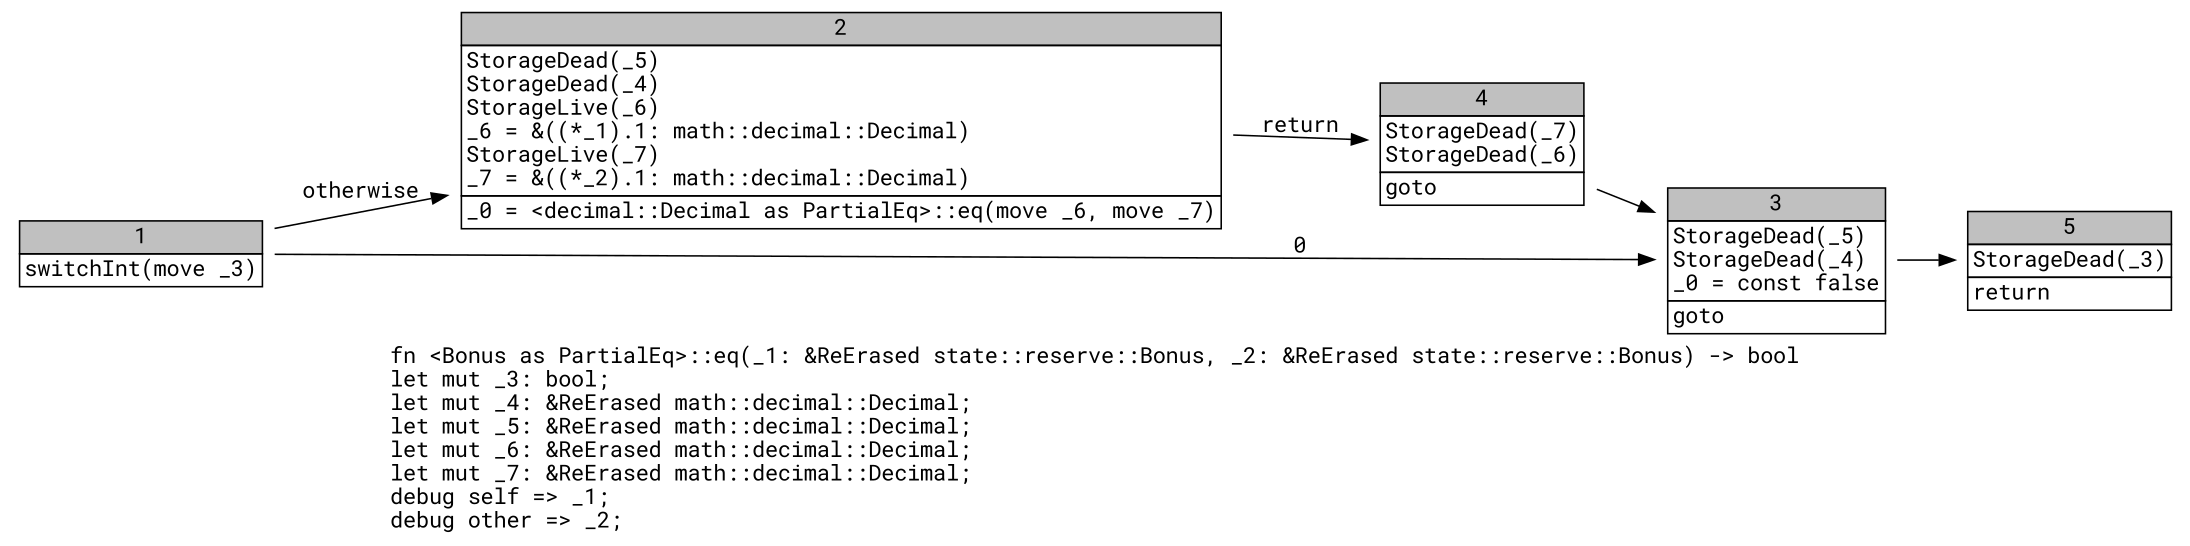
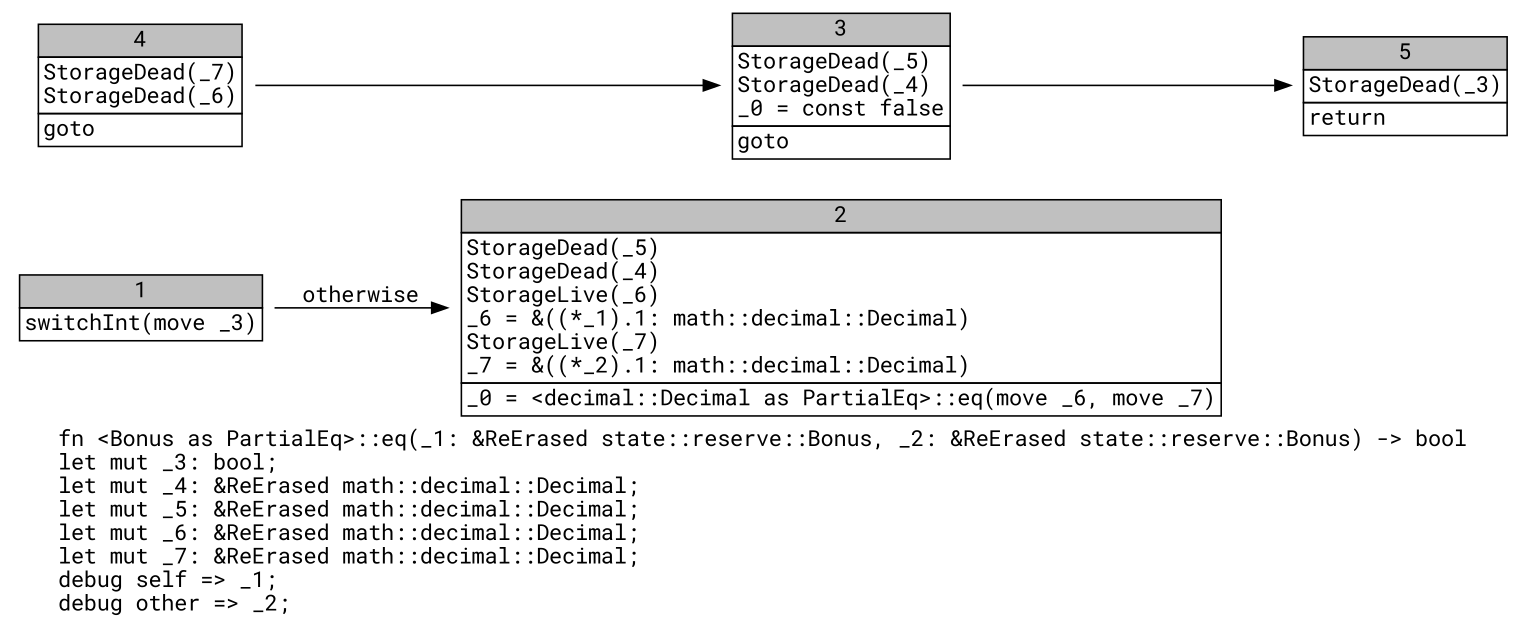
  digraph {
    fontname="Roboto Mono"
    label=<fn &lt;Bonus as PartialEq&gt;::eq(_1: &amp;ReErased state::reserve::Bonus, _2: &amp;ReErased state::reserve::Bonus) -&gt; bool<br align="left"/>let mut _3: bool;<br align="left"/>let mut _4: &amp;ReErased math::decimal::Decimal;<br align="left"/>let mut _5: &amp;ReErased math::decimal::Decimal;<br align="left"/>let mut _6: &amp;ReErased math::decimal::Decimal;<br align="left"/>let mut _7: &amp;ReErased math::decimal::Decimal;<br align="left"/>debug self =&gt; _1;<br align="left"/>debug other =&gt; _2;<br align="left"/>>
    rankdir=LR
    node [fontname="Roboto Mono" shape=none]
    edge [fontname="Roboto Mono"]
    n1 [label=<<table border="0" cellborder="1" cellspacing="0"><tr><td bgcolor="gray" align="center" colspan="1">1</td></tr><tr><td align="left">switchInt(move _3)</td></tr></table>>]
    n2 [label=<<table border="0" cellborder="1" cellspacing="0"><tr><td bgcolor="gray" align="center" colspan="1">2</td></tr><tr><td align="left" balign="left">StorageDead(_5)<br/>StorageDead(_4)<br/>StorageLive(_6)<br/>_6 = &amp;((*_1).1: math::decimal::Decimal)<br/>StorageLive(_7)<br/>_7 = &amp;((*_2).1: math::decimal::Decimal)<br/></td></tr><tr><td align="left">_0 = &lt;decimal::Decimal as PartialEq&gt;::eq(move _6, move _7)</td></tr></table>>]
    n3 [label=<<table border="0" cellborder="1" cellspacing="0"><tr><td bgcolor="gray" align="center" colspan="1">3</td></tr><tr><td align="left" balign="left">StorageDead(_5)<br/>StorageDead(_4)<br/>_0 = const false<br/></td></tr><tr><td align="left">goto</td></tr></table>>]
    n4 [label=<<table border="0" cellborder="1" cellspacing="0"><tr><td bgcolor="gray" align="center" colspan="1">4</td></tr><tr><td align="left" balign="left">StorageDead(_7)<br/>StorageDead(_6)<br/></td></tr><tr><td align="left">goto</td></tr></table>>]
    n5 [label=<<table border="0" cellborder="1" cellspacing="0"><tr><td bgcolor="gray" align="center" colspan="1">5</td></tr><tr><td align="left" balign="left">StorageDead(_3)<br/></td></tr><tr><td align="left">return</td></tr></table>>]
    n1 -> n2 [label=otherwise]
-   n1 -> n3 [label=0]
-   n2 -> n4 [label=return]
    n3 -> n5
    n4 -> n3
  }
